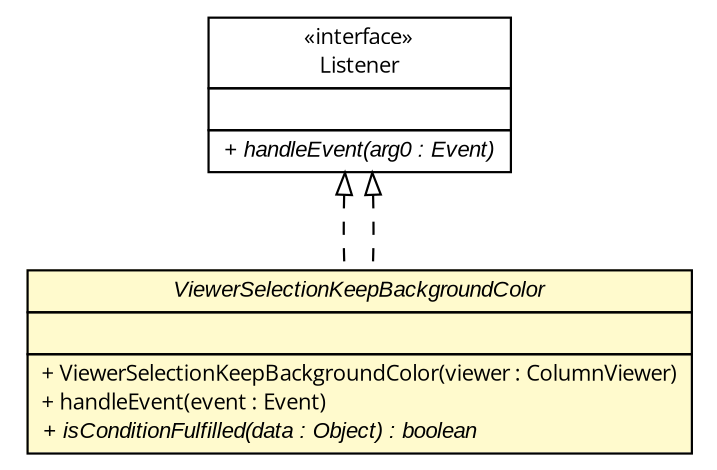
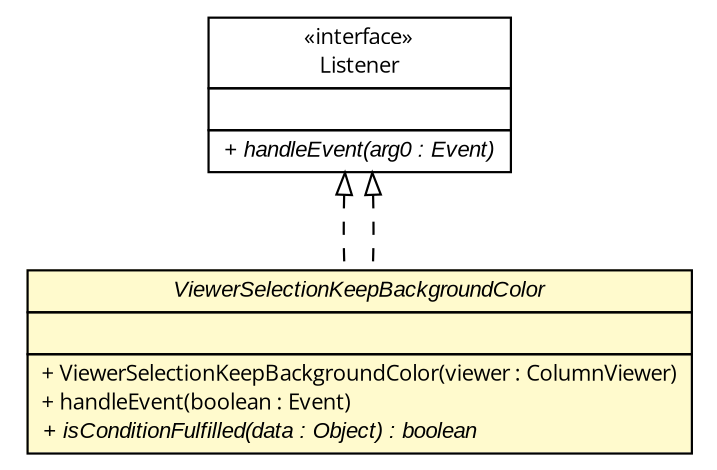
  digraph {
    nodesep=0.25
    ranksep=0.5
    fontname="Open Sans"
    node [fontcolor=black fontname="Open Sans" fontsize=10.0 shape=plaintext]
    edge [arrowtail=empty dir=back fontname="Open Sans" fontsize=10 headport=p labelfontname=arial labelfontsize=10 style=dashed tailport=p]
-   n1 [label=<<table title="gov.sandia.cf.parts.listeners.ViewerSelectionKeepBackgroundColor" border="0" cellborder="1" cellspacing="0" cellpadding="2" port="p" bgcolor="lemonChiffon" href="./ViewerSelectionKeepBackgroundColor.html"> 		<tr><td><table border="0" cellspacing="0" cellpadding="1"> <tr><td align="center" balign="center"><font face="arial italic"> ViewerSelectionKeepBackgroundColor </font></td></tr> 		</table></td></tr> 		<tr><td><table border="0" cellspacing="0" cellpadding="1"> <tr><td align="left" balign="left">  </td></tr> 		</table></td></tr> 		<tr><td><table border="0" cellspacing="0" cellpadding="1"> <tr><td align="left" balign="left"> + ViewerSelectionKeepBackgroundColor(viewer : ColumnViewer) </td></tr> <tr><td align="left" balign="left"> + handleEvent(event : Event) </td></tr> <tr><td align="left" balign="left"><font face="arial italic" point-size="10.0"> + isConditionFulfilled(data : Object) : boolean </font></td></tr> 		</table></td></tr> 		</table>>]
+   n1 [label=<<table title="gov.sandia.cf.parts.listeners.ViewerSelectionKeepBackgroundColor" border="0" cellborder="1" cellspacing="0" cellpadding="2" port="p" bgcolor="lemonChiffon" href="./ViewerSelectionKeepBackgroundColor.html"> 		<tr><td><table border="0" cellspacing="0" cellpadding="1"> <tr><td align="center" balign="center"><font face="arial italic"> ViewerSelectionKeepBackgroundColor </font></td></tr> 		</table></td></tr> 		<tr><td><table border="0" cellspacing="0" cellpadding="1"> <tr><td align="left" balign="left">  </td></tr> 		</table></td></tr> 		<tr><td><table border="0" cellspacing="0" cellpadding="1"> <tr><td align="left" balign="left"> + ViewerSelectionKeepBackgroundColor(viewer : ColumnViewer) </td></tr> <tr><td align="left" balign="left"> + handleEvent(boolean : Event) </td></tr> <tr><td align="left" balign="left"><font face="arial italic" point-size="10.0"> + isConditionFulfilled(data : Object) : boolean </font></td></tr> 		</table></td></tr> 		</table>>]
    n2 [label=<<table title="org.eclipse.swt.widgets.Listener" border="0" cellborder="1" cellspacing="0" cellpadding="2" port="p" href="http://java.sun.com/j2se/1.4.2/docs/api/org/eclipse/swt/widgets/Listener.html"> 		<tr><td><table border="0" cellspacing="0" cellpadding="1"> <tr><td align="center" balign="center"> &#171;interface&#187; </td></tr> <tr><td align="center" balign="center"> Listener </td></tr> 		</table></td></tr> 		<tr><td><table border="0" cellspacing="0" cellpadding="1"> <tr><td align="left" balign="left">  </td></tr> 		</table></td></tr> 		<tr><td><table border="0" cellspacing="0" cellpadding="1"> <tr><td align="left" balign="left"><font face="arial italic" point-size="10.0"> + handleEvent(arg0 : Event) </font></td></tr> 		</table></td></tr> 		</table>>]
    n2 -> n1
    n2 -> n1
  }
